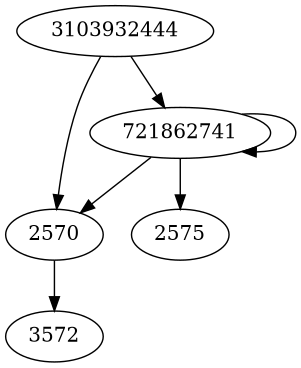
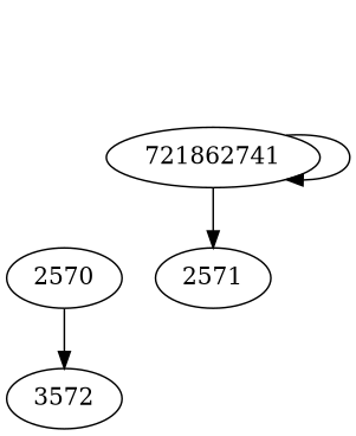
  digraph {
    n1 [label=3572]
    2570
    721862741
-   2571 [label=2575]
-   3103932444
+   2571
    2570 -> n1
-   721862741 -> 2570
    721862741 -> 721862741
    721862741 -> 2571
-   3103932444 -> 2570
-   3103932444 -> 721862741
  }
